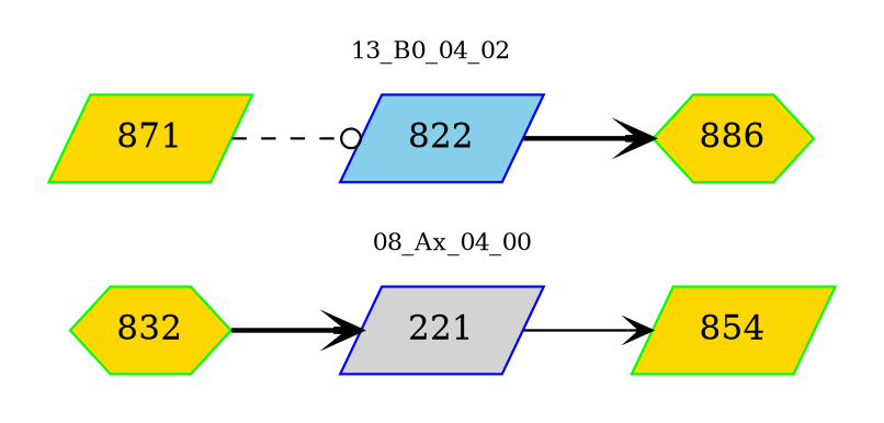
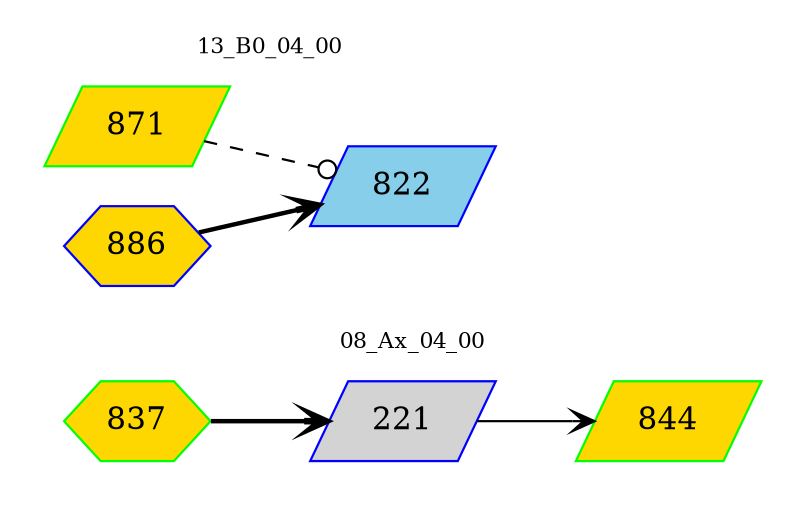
  digraph {
    rankdir=LR
    node [color=green fillcolor=gold shape=parallelogram style=filled]
    edge [arrowhead=vee color=black style=bold]
-   n1 [label=832 shape=hexagon]
+   n1 [label=837 shape=hexagon]
    n2 [color=blue fillcolor=lightgrey label=221]
-   n3 [label=854]
+   n3 [label=844]
    n4 [label=871]
    n5 [color=blue fillcolor=skyblue label=822]
-   n6 [label=886 shape=hexagon]
+   n6 [color=blue label=886 shape=hexagon]
    subgraph cluster_1 {
      color=white
      fontsize=10
      label="08_Ax_04_00"
      n1
      n2
      n3
    }
    subgraph cluster_2 {
      color=white
      fontsize=10
-     label="13_B0_04_02"
+     label="13_B0_04_00"
      n4
      n5
      n6
    }
    n1 -> n2
    n2 -> n3 [style=solid]
    n4 -> n5 [arrowhead=odot style=dashed]
-   n5 -> n6
+   n6 -> n5
  }
